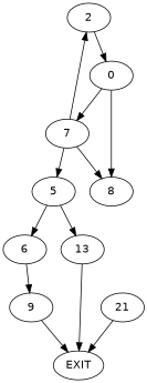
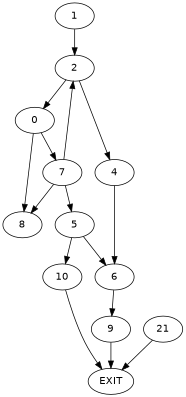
  digraph {
    fontname="DejaVu Sans"
    node [fontname="DejaVu Sans"]
    edge [fontname="DejaVu Sans"]
+   1
    2
    n3 [label=21]
    n4 [label=EXIT]
    n5 [label=0]
+   4
    7
    8
    6
    5
-   10 [label=13]
+   10
    9
+   1 -> 2
    2 -> n5
+   2 -> 4
    n3 -> n4
    n5 -> 7
    n5 -> 8
+   4 -> 6
    7 -> 2
    7 -> 8
    7 -> 5
    6 -> 9
    5 -> 6
    5 -> 10
    10 -> n4
    9 -> n4
  }
